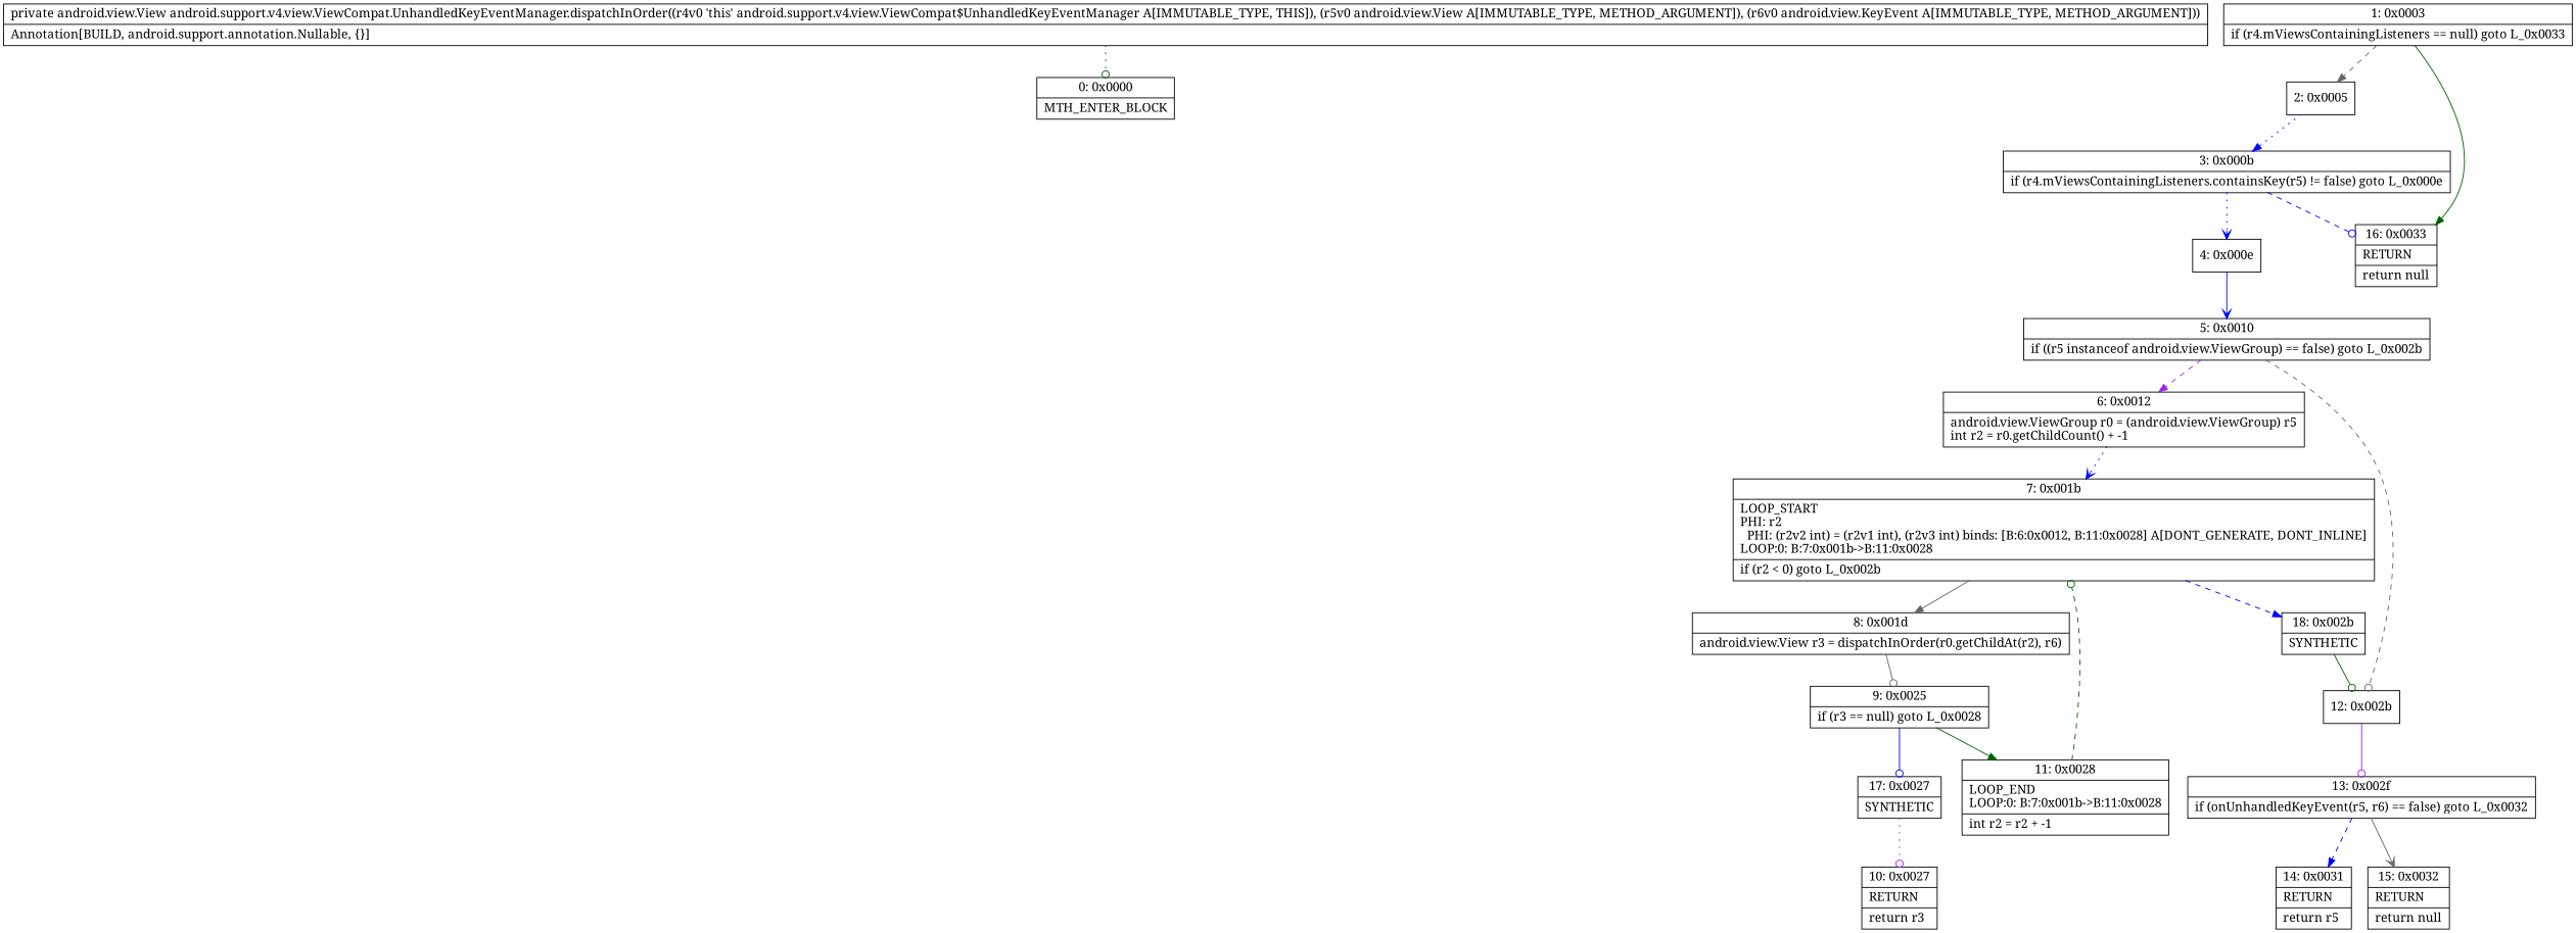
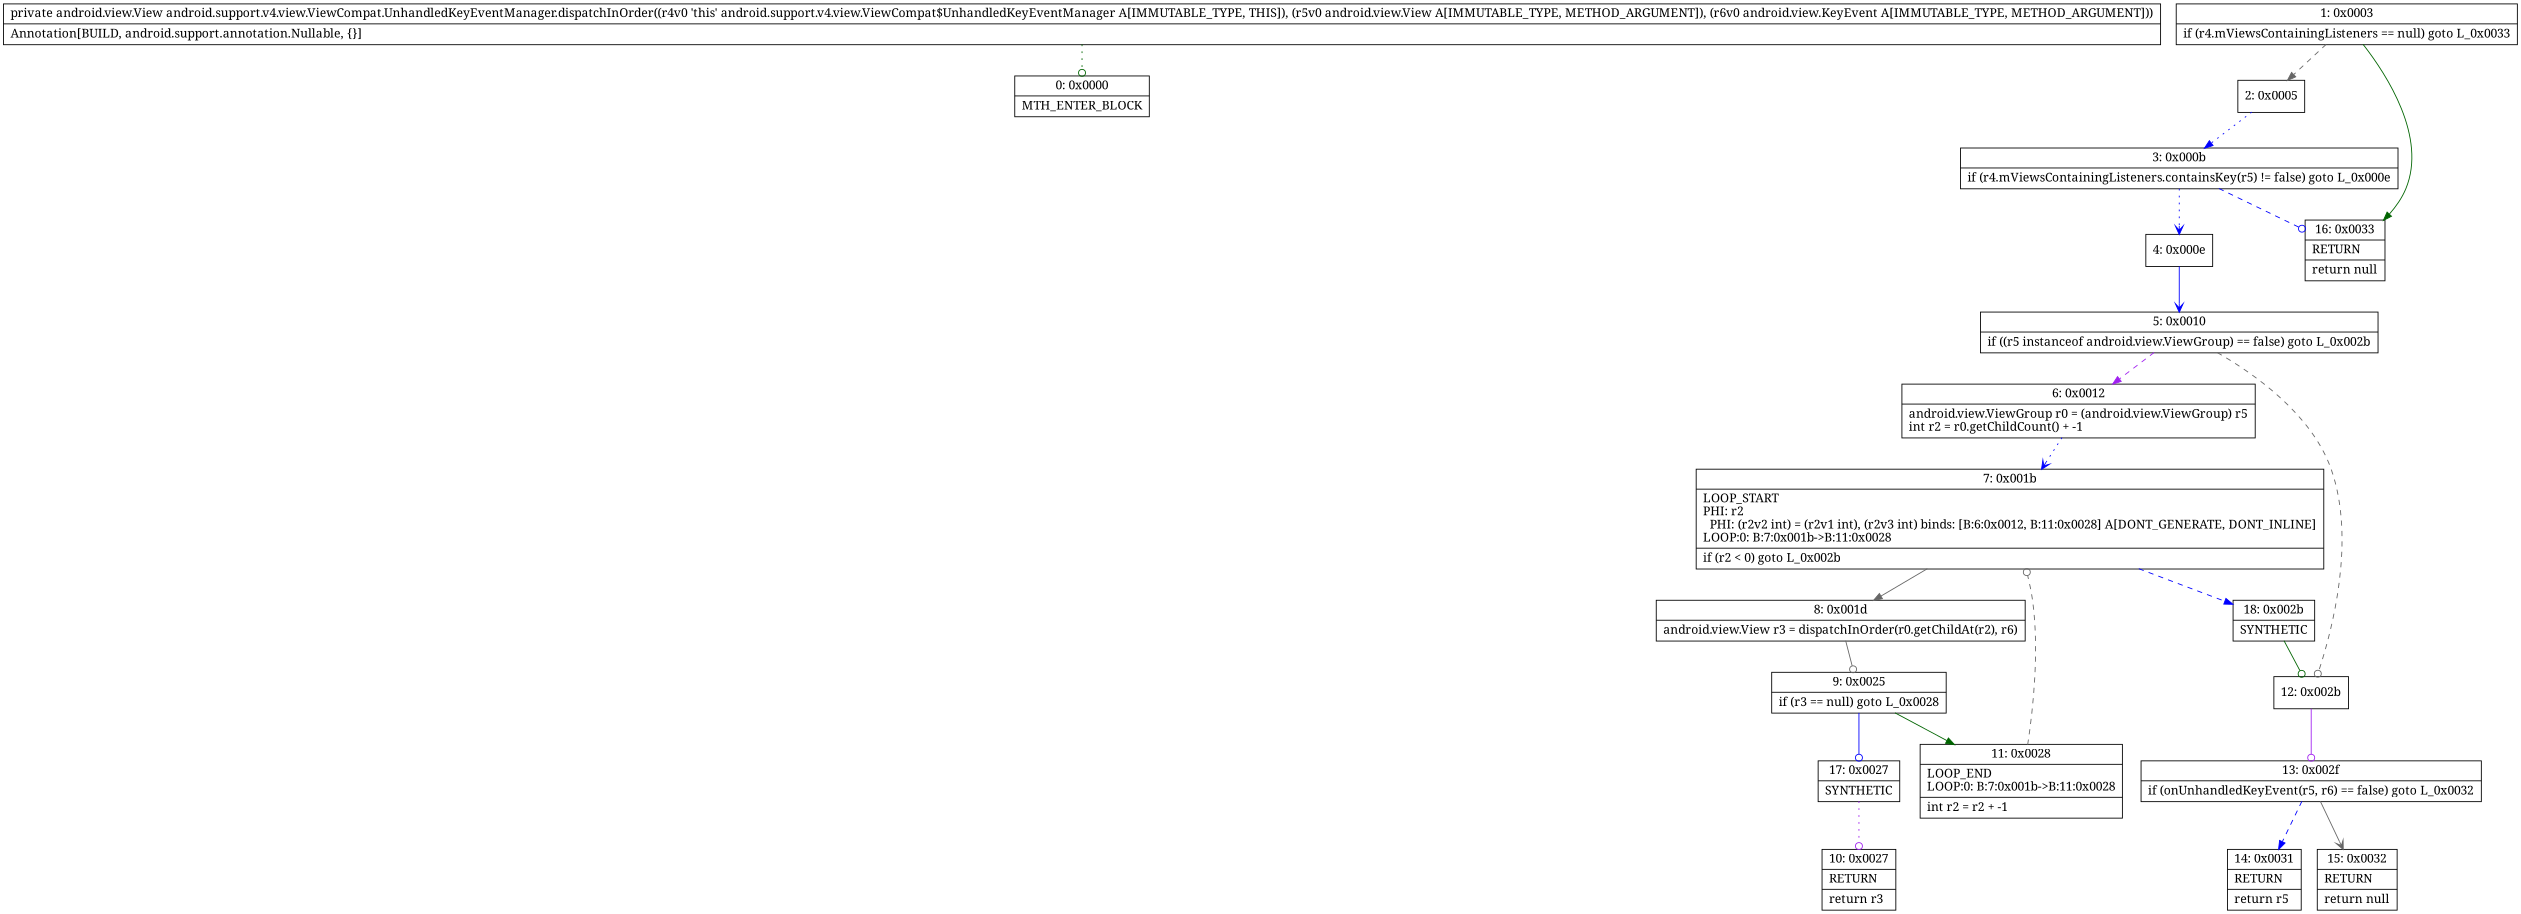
  digraph {
    fontname="Noto Serif"
    node [fontname="Noto Serif" shape=record]
    edge [arrowhead=odot color=blue fontname="Noto Serif" style=solid]
    n1 [label="{0\:\ 0x0000|MTH_ENTER_BLOCK\l}"]
    n2 [label="{1\:\ 0x0003|if (r4.mViewsContainingListeners == null) goto L_0x0033\l}"]
    n3 [label="{2\:\ 0x0005}"]
    n4 [label="{16\:\ 0x0033|RETURN\l|return null\l}"]
    n5 [label="{3\:\ 0x000b|if (r4.mViewsContainingListeners.containsKey(r5) != false) goto L_0x000e\l}"]
    n6 [label="{4\:\ 0x000e}"]
    n7 [label="{5\:\ 0x0010|if ((r5 instanceof android.view.ViewGroup) == false) goto L_0x002b\l}"]
    n8 [label="{6\:\ 0x0012|android.view.ViewGroup r0 = (android.view.ViewGroup) r5\lint r2 = r0.getChildCount() + \-1\l}"]
    n9 [label="{12\:\ 0x002b}"]
    n10 [label="{7\:\ 0x001b|LOOP_START\lPHI: r2 \l  PHI: (r2v2 int) = (r2v1 int), (r2v3 int) binds: [B:6:0x0012, B:11:0x0028] A[DONT_GENERATE, DONT_INLINE]\lLOOP:0: B:7:0x001b\-\>B:11:0x0028\l|if (r2 \< 0) goto L_0x002b\l}"]
    n11 [label="{13\:\ 0x002f|if (onUnhandledKeyEvent(r5, r6) == false) goto L_0x0032\l}"]
    n12 [label="{8\:\ 0x001d|android.view.View r3 = dispatchInOrder(r0.getChildAt(r2), r6)\l}"]
    n13 [label="{18\:\ 0x002b|SYNTHETIC\l}"]
    n14 [label="{9\:\ 0x0025|if (r3 == null) goto L_0x0028\l}"]
    n15 [label="{11\:\ 0x0028|LOOP_END\lLOOP:0: B:7:0x001b\-\>B:11:0x0028\l|int r2 = r2 + \-1\l}"]
    n16 [label="{17\:\ 0x0027|SYNTHETIC\l}"]
    n17 [label="{10\:\ 0x0027|RETURN\l|return r3\l}"]
    n18 [label="{14\:\ 0x0031|RETURN\l|return r5\l}"]
    n19 [label="{15\:\ 0x0032|RETURN\l|return null\l}"]
    n20 [label="{private android.view.View android.support.v4.view.ViewCompat.UnhandledKeyEventManager.dispatchInOrder((r4v0 'this' android.support.v4.view.ViewCompat$UnhandledKeyEventManager A[IMMUTABLE_TYPE, THIS]), (r5v0 android.view.View A[IMMUTABLE_TYPE, METHOD_ARGUMENT]), (r6v0 android.view.KeyEvent A[IMMUTABLE_TYPE, METHOD_ARGUMENT]))  | Annotation[BUILD, android.support.annotation.Nullable, \{\}]\l}"]
    n2 -> n3 [arrowhead=normal color=gray40 style=dashed]
    n2 -> n4 [arrowhead=normal color=darkgreen]
    n3 -> n5 [arrowhead=normal style=dotted]
    n5 -> n4 [style=dashed]
    n5 -> n6 [arrowhead=vee style=dotted]
    n6 -> n7 [arrowhead=vee]
    n7 -> n8 [arrowhead=normal color=purple style=dashed]
    n7 -> n9 [color=gray40 style=dashed]
    n8 -> n10 [arrowhead=vee style=dotted]
    n9 -> n11 [color=purple]
    n10 -> n12 [arrowhead=normal color=gray40]
    n10 -> n13 [arrowhead=normal style=dashed]
    n11 -> n18 [arrowhead=normal style=dashed]
    n11 -> n19 [arrowhead=vee color=gray40]
    n12 -> n14 [color=gray40]
    n13 -> n9 [color=darkgreen]
    n14 -> n15 [arrowhead=normal color=darkgreen]
    n14 -> n16
-   n15 -> n10 [color=darkgreen style=dashed]
+   n15 -> n10 [color=gray40 style=dashed]
    n16 -> n17 [color=purple style=dotted]
    n20 -> n1 [color=darkgreen style=dotted]
  }
